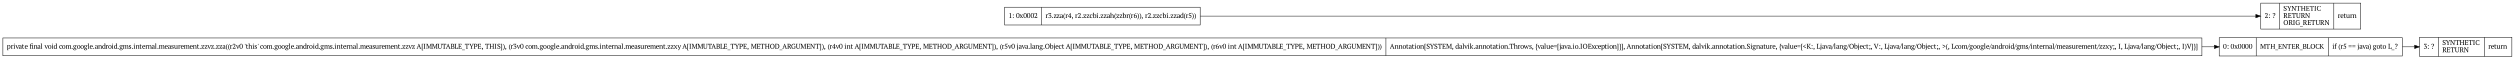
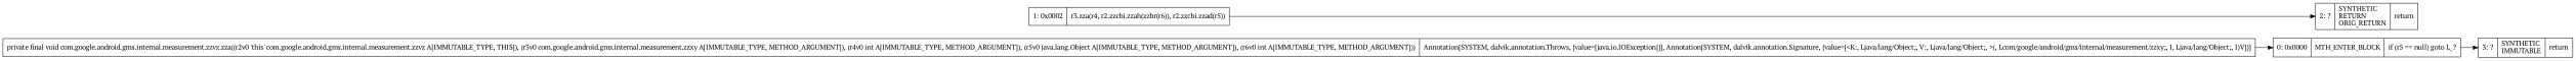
  digraph {
    fontname="PT Serif"
    rankdir=LR
    node [fontname="PT Serif" shape=record]
    edge [fontname="PT Serif"]
-   n1 [label="{0\:\ 0x0000|MTH_ENTER_BLOCK\l|if (r5 == java) goto L_?\l}"]
-   n2 [label="{3\:\ ?|SYNTHETIC\lRETURN\l|return\l}"]
+   n1 [label="{0\:\ 0x0000|MTH_ENTER_BLOCK\l|if (r5 == null) goto L_?\l}"]
+   n2 [label="{3\:\ ?|SYNTHETIC\lIMMUTABLE\l|return\l}"]
    n3 [label="{1\:\ 0x0002|r3.zza(r4, r2.zzcbi.zzah(zzbr(r6)), r2.zzcbi.zzad(r5))\l}"]
    n4 [label="{2\:\ ?|SYNTHETIC\lRETURN\lORIG_RETURN\l|return\l}"]
    n5 [label="{private final void com.google.android.gms.internal.measurement.zzvz.zza((r2v0 'this' com.google.android.gms.internal.measurement.zzvz A[IMMUTABLE_TYPE, THIS]), (r3v0 com.google.android.gms.internal.measurement.zzxy A[IMMUTABLE_TYPE, METHOD_ARGUMENT]), (r4v0 int A[IMMUTABLE_TYPE, METHOD_ARGUMENT]), (r5v0 java.lang.Object A[IMMUTABLE_TYPE, METHOD_ARGUMENT]), (r6v0 int A[IMMUTABLE_TYPE, METHOD_ARGUMENT]))  | Annotation[SYSTEM, dalvik.annotation.Throws, \{value=[java.io.IOException]\}], Annotation[SYSTEM, dalvik.annotation.Signature, \{value=[\<K:, Ljava\/lang\/Object;, V:, Ljava\/lang\/Object;, \>(, Lcom\/google\/android\/gms\/internal\/measurement\/zzxy;, I, Ljava\/lang\/Object;, I)V]\}]\l}"]
    n1 -> n2
    n3 -> n4
    n5 -> n1
  }
